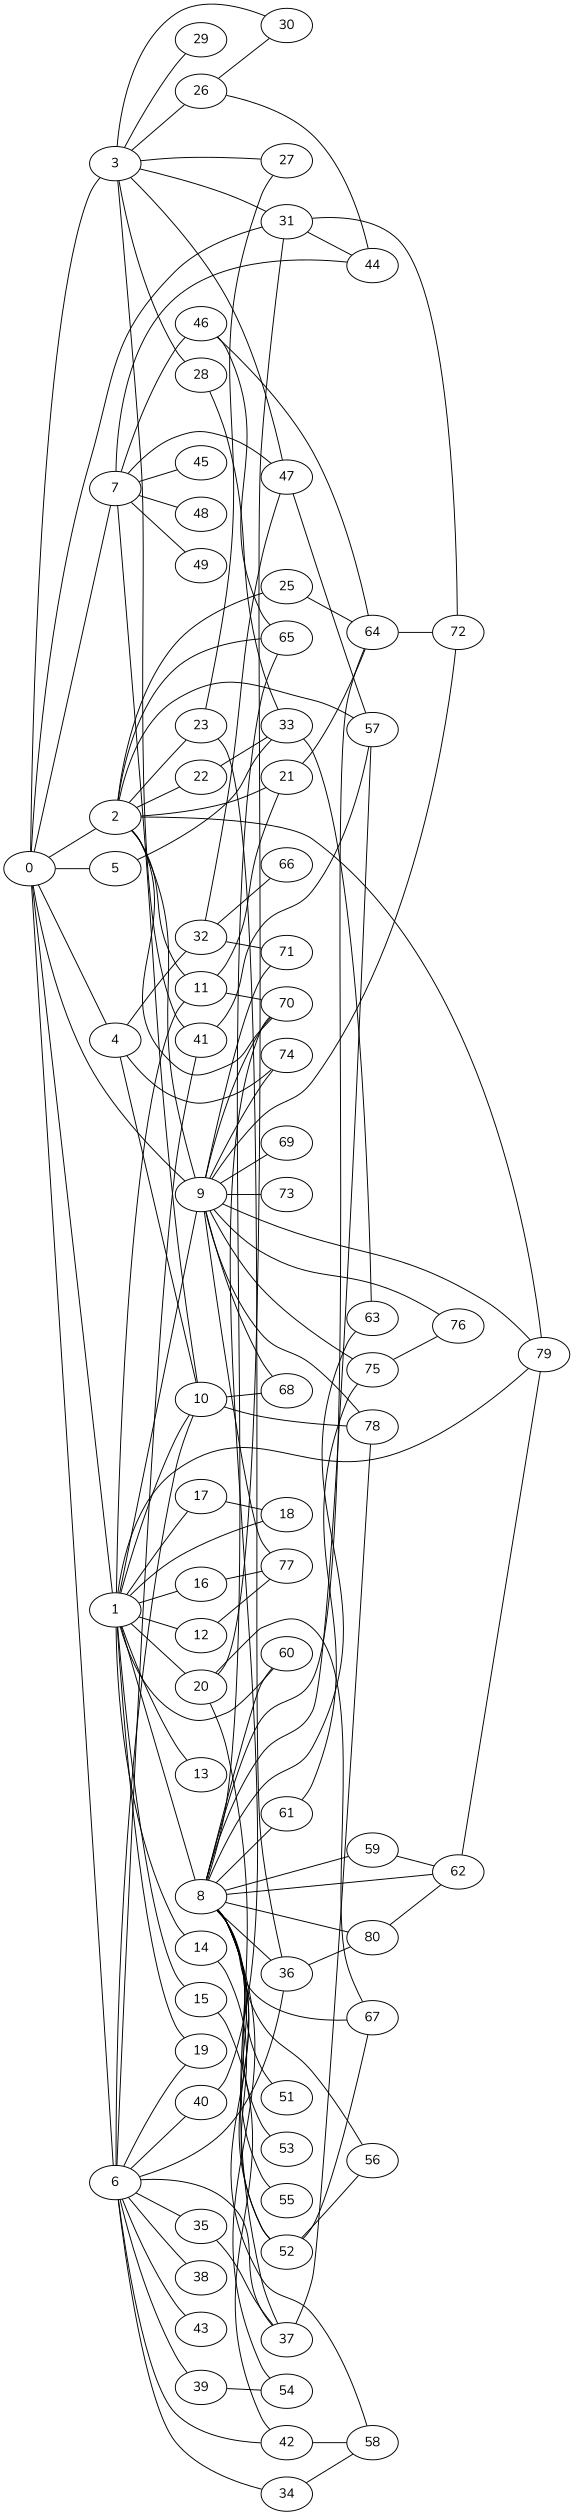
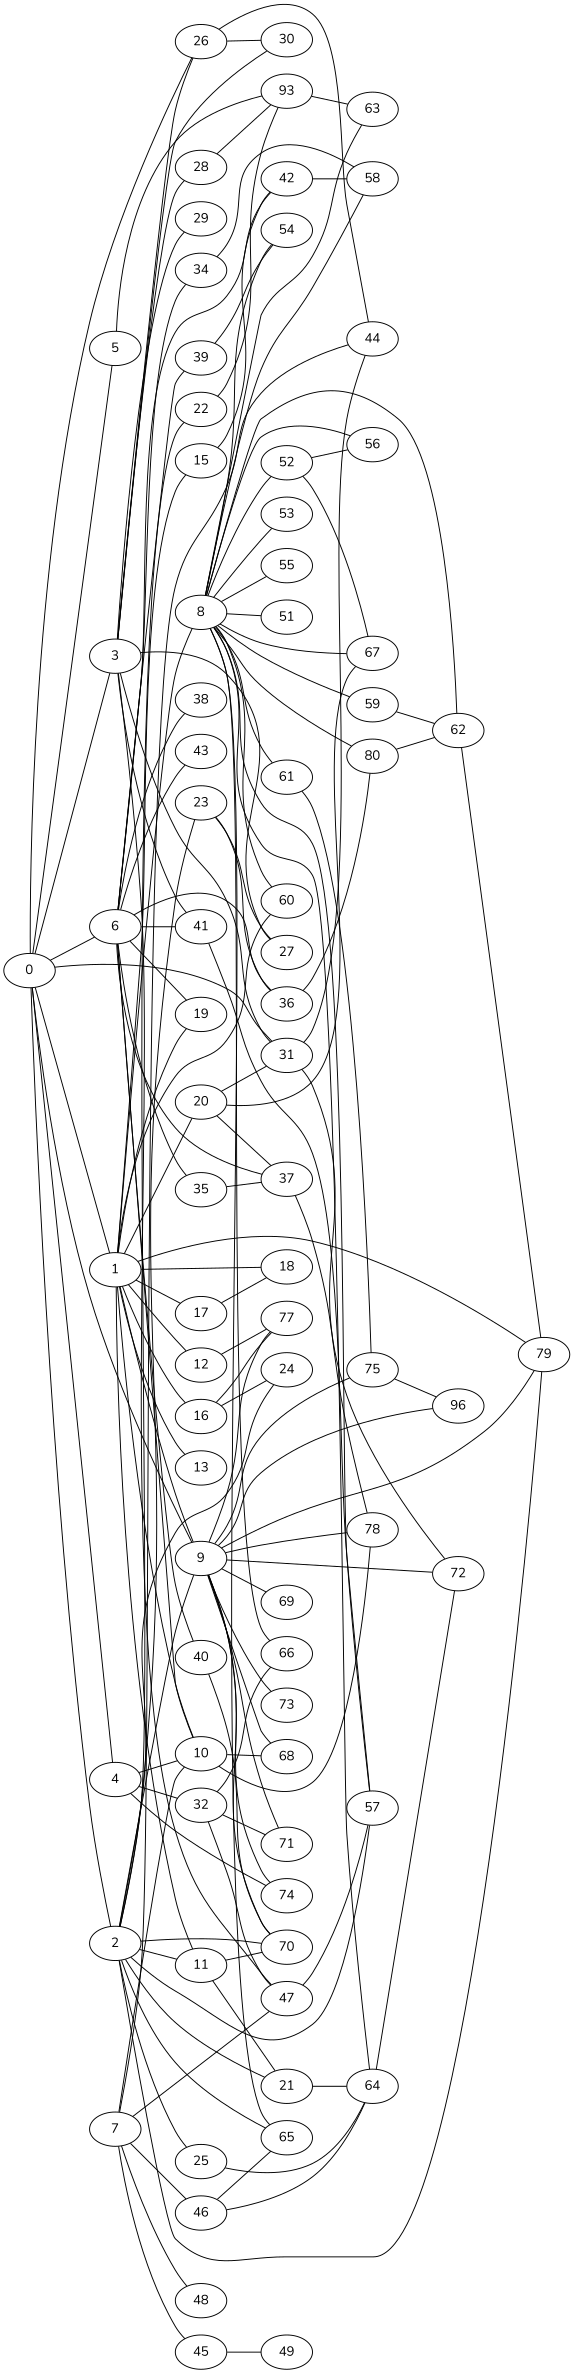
  graph {
    fontname=Nunito
    rankdir=LR
    node [fontname=Nunito]
    edge [fontname=Nunito]
    0
    1
    2
    3
    4
    5
    6
    7
    9
    31
    8
    10
    11
    12
    13
-   14
    15
    16
    17
    18
    19
    20
    60
    79
    21
    22
    23
+   24
    25
    70
    65
    57
    26
    27
    28
    29
    30
    41
    47
    32
    74
-   33
+   33 [label=93]
    34
    35
    36
    37
    38
    39
    40
    42
    43
    44
    45
    46
    48
    49
    68
    69
    71
    72
    73
    75
-   76
+   76 [label=96]
    77
    78
    64
    66
    67
    n69 [label=80]
    51
    52
    53
    54
    55
    56
    58
    59
    61
    62
    63
    0 -- 1
    0 -- 2
    0 -- 3
    0 -- 4
    0 -- 5
    0 -- 6
-   0 -- 7
+   0 -- 26
    0 -- 9
    0 -- 31
    1 -- 9
    1 -- 8
    1 -- 10
    1 -- 11
    1 -- 12
    1 -- 13
-   1 -- 14
    1 -- 15
    1 -- 16
    1 -- 17
    1 -- 18
    1 -- 19
    1 -- 20
    1 -- 60
    1 -- 79
    2 -- 9
    2 -- 11
    2 -- 79
    2 -- 21
    2 -- 22
    2 -- 23
+   2 -- 24
    2 -- 25
    2 -- 70
    2 -- 65
    2 -- 57
    3 -- 31
    3 -- 26
    3 -- 27
    3 -- 28
    3 -- 29
    3 -- 30
    3 -- 41
    3 -- 47
    4 -- 10
    4 -- 32
    4 -- 74
    5 -- 33
    6 -- 10
    6 -- 19
    6 -- 41
    6 -- 34
    6 -- 35
    6 -- 36
    6 -- 37
    6 -- 38
    6 -- 39
    6 -- 40
    6 -- 42
    6 -- 43
    7 -- 10
    7 -- 47
    7 -- 44
    7 -- 45
    7 -- 46
    7 -- 48
-   7 -- 49
+   45 -- 49
    9 -- 79
    9 -- 70
    9 -- 74
    9 -- 68
    9 -- 69
    9 -- 71
    9 -- 72
    9 -- 73
    9 -- 75
    9 -- 76
    9 -- 77
    9 -- 78
    31 -- 44
    31 -- 72
    8 -- 60
    8 -- 65
    8 -- 57
    8 -- 64
-   8 -- 36
+   8 -- 66
    8 -- 67
    8 -- n69
    8 -- 51
    8 -- 52
    8 -- 53
    8 -- 54
    8 -- 55
    8 -- 56
    8 -- 58
    8 -- 59
    8 -- 61
    8 -- 62
    8 -- 63
    10 -- 68
    10 -- 78
    11 -- 21
    11 -- 70
    12 -- 77
-   14 -- 52
    15 -- 42
+   16 -- 24
    16 -- 77
    17 -- 18
    20 -- 31
    20 -- 37
    20 -- 67
    21 -- 64
    22 -- 33
    23 -- 27
    23 -- 36
    25 -- 64
    26 -- 30
    26 -- 44
    28 -- 33
    41 -- 57
    47 -- 57
    32 -- 47
    32 -- 71
    32 -- 66
    33 -- 63
    34 -- 58
    35 -- 37
    36 -- n69
    37 -- 78
    39 -- 54
    40 -- 70
    42 -- 58
    46 -- 65
    46 -- 64
    75 -- 76
    64 -- 72
    n69 -- 62
    52 -- 67
    52 -- 56
    59 -- 62
    61 -- 75
    62 -- 79
  }
